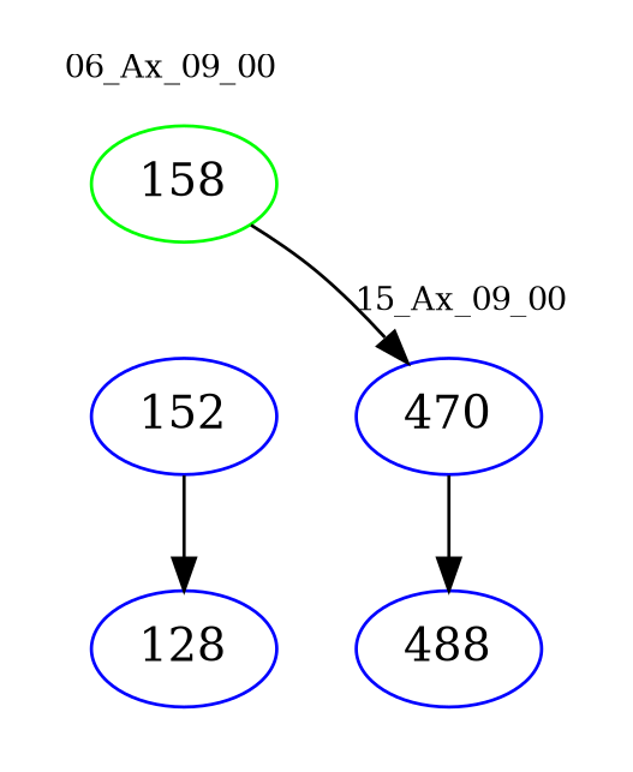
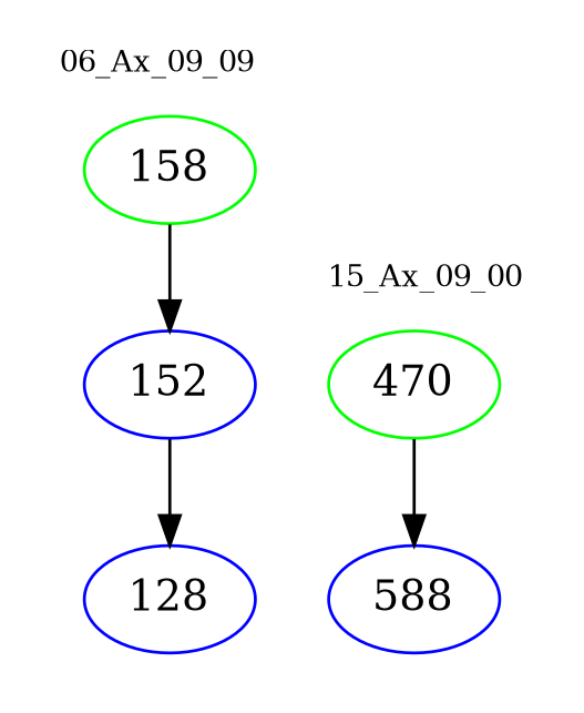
  digraph {
    node [color=blue]
    edge [color=black]
-   n1 [label=470]
-   n2 [label=488]
+   n1 [color=green label=470]
+   n2 [label=588]
    n3 [color=green label=158]
    n4 [label=152]
    n5 [label=128]
    subgraph cluster_1 {
      color=white
      fontsize=10
      label="15_Ax_09_00"
      n1
      n2
    }
    subgraph cluster_2 {
      color=white
      fontsize=10
-     label="06_Ax_09_00"
+     label="06_Ax_09_09"
      n3
      n4
      n5
    }
    n1 -> n2
-   n3 -> n1
+   n3 -> n4
    n4 -> n5
  }
